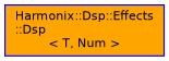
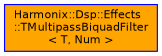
  digraph {
    rankdir=LR
-   n1 [color=blue fillcolor=orange fontname=Helvetica fontsize=10 height=0.2 label="Harmonix::Dsp::Effects\l::Dsp\l\< T, Num \>" shape=box style=filled width=0.4]
+   n1 [color=blue fillcolor=orange fontname=Helvetica fontsize=10 height=0.2 label="Harmonix::Dsp::Effects\l::TMultipassBiquadFilter\l\< T, Num \>" shape=box style=filled width=0.4]
  }
